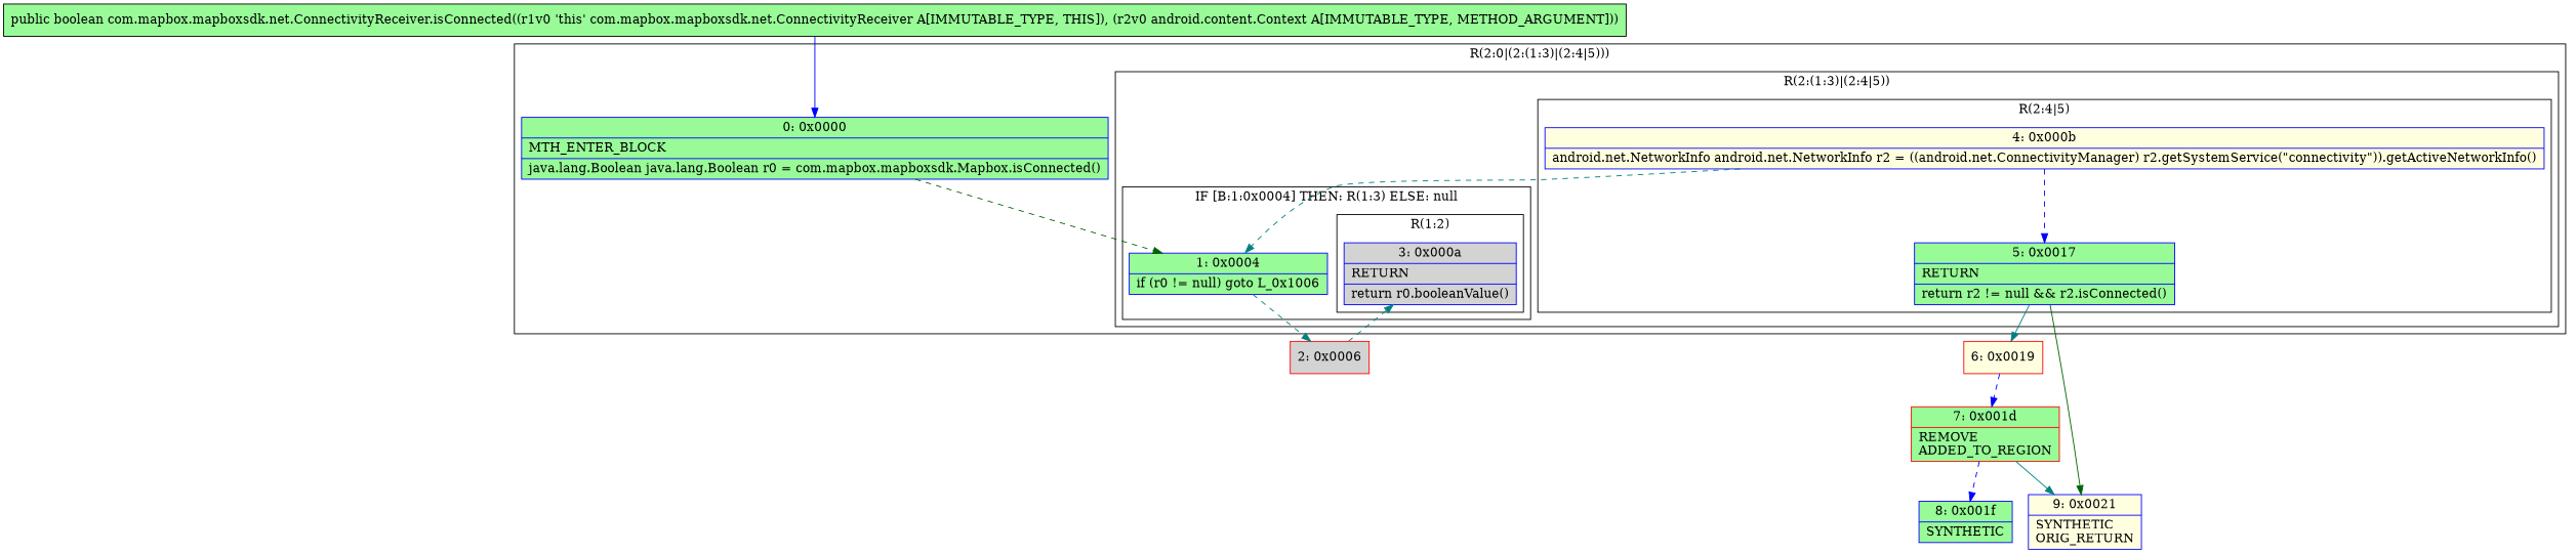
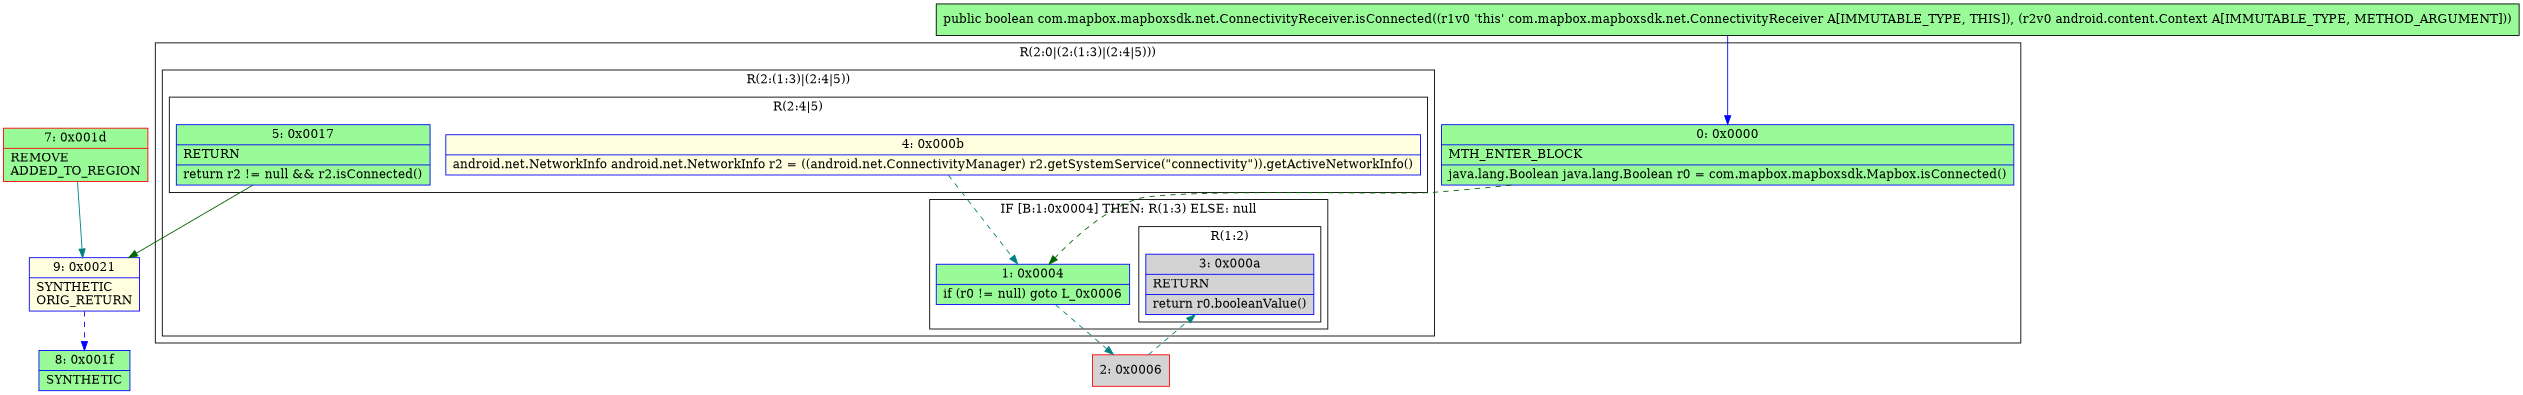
  digraph {
    node [color=blue fillcolor=palegreen shape=record style=filled]
    edge [color=teal style=dashed]
    n1 [fillcolor=lightgrey label="{3\:\ 0x000a|RETURN\l|return r0.booleanValue()\l}"]
-   n2 [label="{1\:\ 0x0004|if (r0 != null) goto L_0x1006\l}"]
+   n2 [label="{1\:\ 0x0004|if (r0 != null) goto L_0x0006\l}"]
    n3 [fillcolor=lightyellow label="{4\:\ 0x000b|android.net.NetworkInfo android.net.NetworkInfo r2 = ((android.net.ConnectivityManager) r2.getSystemService(\"connectivity\")).getActiveNetworkInfo()\l}"]
    n4 [label="{5\:\ 0x0017|RETURN\l|return r2 != null && r2.isConnected()\l}"]
    n5 [label="{0\:\ 0x0000|MTH_ENTER_BLOCK\l|java.lang.Boolean java.lang.Boolean r0 = com.mapbox.mapboxsdk.Mapbox.isConnected()\l}"]
    n6 [color=red fillcolor=lightgrey label="{2\:\ 0x0006}"]
-   n7 [color=red fillcolor=lightyellow label="{6\:\ 0x0019}"]
    n8 [fillcolor=lightyellow label="{9\:\ 0x0021|SYNTHETIC\lORIG_RETURN\l}"]
    n9 [color=red label="{7\:\ 0x001d|REMOVE\lADDED_TO_REGION\l}"]
    n10 [label="{8\:\ 0x001f|SYNTHETIC\l}"]
    n11 [label="{public boolean com.mapbox.mapboxsdk.net.ConnectivityReceiver.isConnected((r1v0 'this' com.mapbox.mapboxsdk.net.ConnectivityReceiver A[IMMUTABLE_TYPE, THIS]), (r2v0 android.content.Context A[IMMUTABLE_TYPE, METHOD_ARGUMENT])) }" color=""]
    subgraph cluster_1 {
      label="R(2:0|(2:(1:3)|(2:4|5)))"
      n5
      subgraph cluster_2 {
        label="R(2:(1:3)|(2:4|5))"
        subgraph cluster_3 {
          label="IF [B:1:0x0004] THEN: R(1:3) ELSE: null"
          n2
          subgraph cluster_4 {
            label="R(1:2)"
            n1
          }
        }
        subgraph cluster_5 {
          label="R(2:4|5)"
          n3
          n4
        }
      }
    }
    n2 -> n6
    n3 -> n2
-   n3 -> n4 [color=blue]
-   n4 -> n7 [style=solid]
    n4 -> n8 [color=darkgreen style=solid]
    n5 -> n2 [color=darkgreen]
    n6 -> n1
-   n7 -> n9 [color=blue]
    n9 -> n8 [style=solid]
-   n9 -> n10 [color=blue]
+   n8 -> n10 [color=blue]
    n11 -> n5 [color=blue style=solid]
  }
